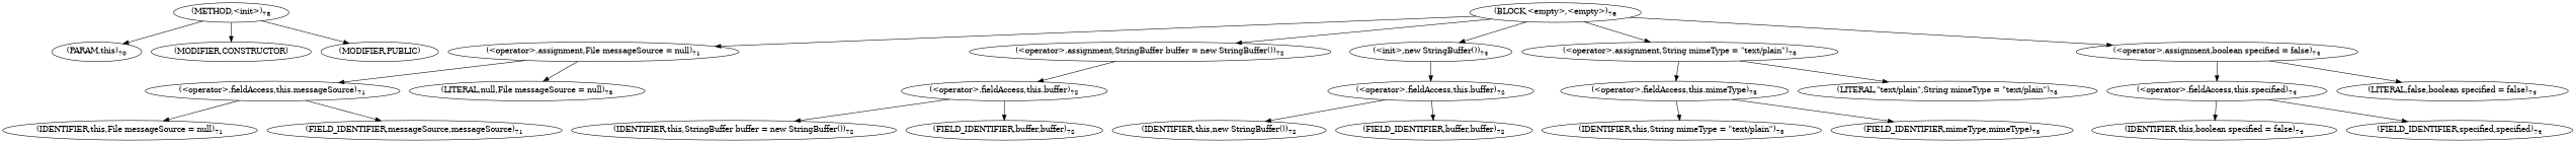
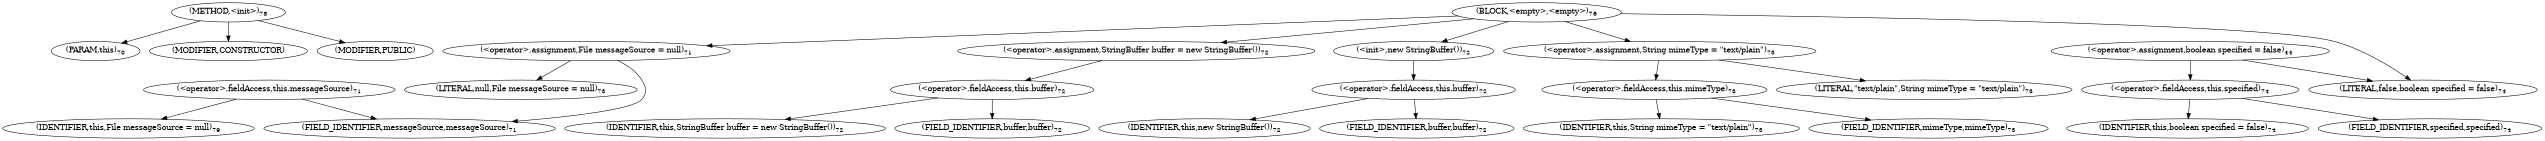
  digraph {
    fontname="DejaVu Serif"
    node [fontname="DejaVu Serif"]
    edge [fontname="DejaVu Serif"]
    n1 [label=<(METHOD,&lt;init&gt;)<SUB>78</SUB>>]
    n2 [label=<(PARAM,this)<SUB>70</SUB>>]
    n3 [label=<(MODIFIER,CONSTRUCTOR)>]
    n4 [label=<(MODIFIER,PUBLIC)>]
    n5 [label=<(BLOCK,&lt;empty&gt;,&lt;empty&gt;)<SUB>76</SUB>>]
    n6 [label=<(&lt;operator&gt;.assignment,File messageSource = null)<SUB>71</SUB>>]
    n7 [label=<(&lt;operator&gt;.assignment,StringBuffer buffer = new StringBuffer())<SUB>72</SUB>>]
-   n8 [label=<(&lt;init&gt;,new StringBuffer())<SUB>74</SUB>>]
+   n8 [label=<(&lt;init&gt;,new StringBuffer())<SUB>72</SUB>>]
    n9 [label=<(&lt;operator&gt;.assignment,String mimeType = &quot;text/plain&quot;)<SUB>73</SUB>>]
-   n10 [label=<(&lt;operator&gt;.assignment,boolean specified = false)<SUB>74</SUB>>]
+   n10 [label=<(&lt;operator&gt;.assignment,boolean specified = false)<SUB>44</SUB>>]
    n11 [label=<(&lt;operator&gt;.fieldAccess,this.messageSource)<SUB>71</SUB>>]
    n12 [label=<(LITERAL,null,File messageSource = null)<SUB>73</SUB>>]
    n13 [label=<(&lt;operator&gt;.fieldAccess,this.buffer)<SUB>72</SUB>>]
    n14 [label=<(&lt;operator&gt;.fieldAccess,this.buffer)<SUB>72</SUB>>]
    n15 [label=<(&lt;operator&gt;.fieldAccess,this.mimeType)<SUB>73</SUB>>]
    n16 [label=<(LITERAL,&quot;text/plain&quot;,String mimeType = &quot;text/plain&quot;)<SUB>73</SUB>>]
    n17 [label=<(&lt;operator&gt;.fieldAccess,this.specified)<SUB>74</SUB>>]
    n18 [label=<(LITERAL,false,boolean specified = false)<SUB>74</SUB>>]
-   n19 [label=<(IDENTIFIER,this,File messageSource = null)<SUB>71</SUB>>]
+   n19 [label=<(IDENTIFIER,this,File messageSource = null)<SUB>79</SUB>>]
    n20 [label=<(FIELD_IDENTIFIER,messageSource,messageSource)<SUB>71</SUB>>]
    n21 [label=<(IDENTIFIER,this,StringBuffer buffer = new StringBuffer())<SUB>72</SUB>>]
    n22 [label=<(FIELD_IDENTIFIER,buffer,buffer)<SUB>72</SUB>>]
    n23 [label=<(IDENTIFIER,this,new StringBuffer())<SUB>72</SUB>>]
    n24 [label=<(FIELD_IDENTIFIER,buffer,buffer)<SUB>72</SUB>>]
    n25 [label=<(IDENTIFIER,this,String mimeType = &quot;text/plain&quot;)<SUB>73</SUB>>]
    n26 [label=<(FIELD_IDENTIFIER,mimeType,mimeType)<SUB>73</SUB>>]
    n27 [label=<(IDENTIFIER,this,boolean specified = false)<SUB>74</SUB>>]
    n28 [label=<(FIELD_IDENTIFIER,specified,specified)<SUB>74</SUB>>]
    n1 -> n2
    n1 -> n3
    n1 -> n4
    n5 -> n6
    n5 -> n7
    n5 -> n8
    n5 -> n9
-   n5 -> n10
-   n6 -> n11
+   n5 -> n18
+   n6 -> n20
    n6 -> n12
    n7 -> n13
    n8 -> n14
    n9 -> n15
    n9 -> n16
    n10 -> n17
    n10 -> n18
    n11 -> n19
    n11 -> n20
    n13 -> n21
    n13 -> n22
    n14 -> n23
    n14 -> n24
    n15 -> n25
    n15 -> n26
    n17 -> n27
    n17 -> n28
  }
